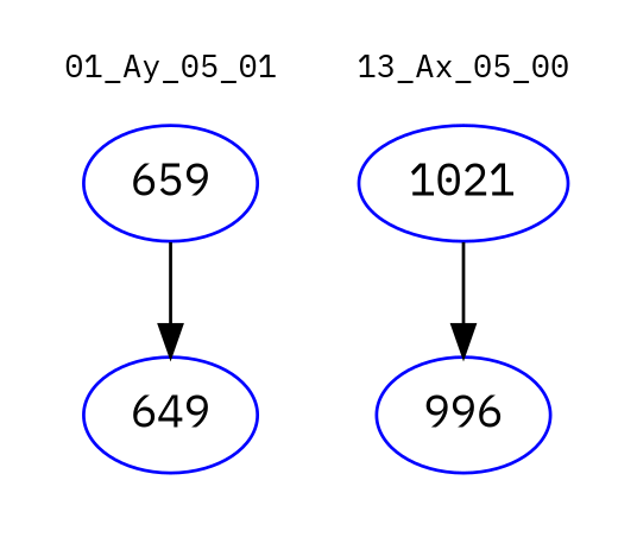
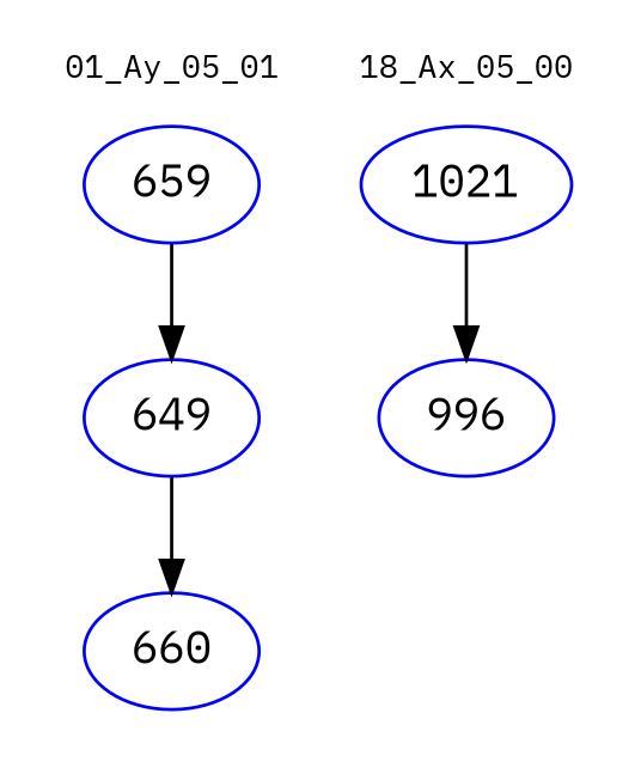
  digraph {
    fontname="IBM Plex Mono"
    node [color=blue fontname="IBM Plex Mono"]
    edge [color=black fontname="IBM Plex Mono"]
    n1 [label=649]
    n2 [label=659]
+   n3 [label=660]
    n4 [label=1021]
    n5 [label=996]
    subgraph cluster_1 {
      color=white
      fontsize=10
      label="01_Ay_05_01"
      n1
      n2
+     n3
    }
    subgraph cluster_2 {
      color=white
      fontsize=10
-     label="13_Ax_05_00"
+     label="18_Ax_05_00"
      n4
      n5
    }
+   n1 -> n3
    n2 -> n1
    n4 -> n5
  }
